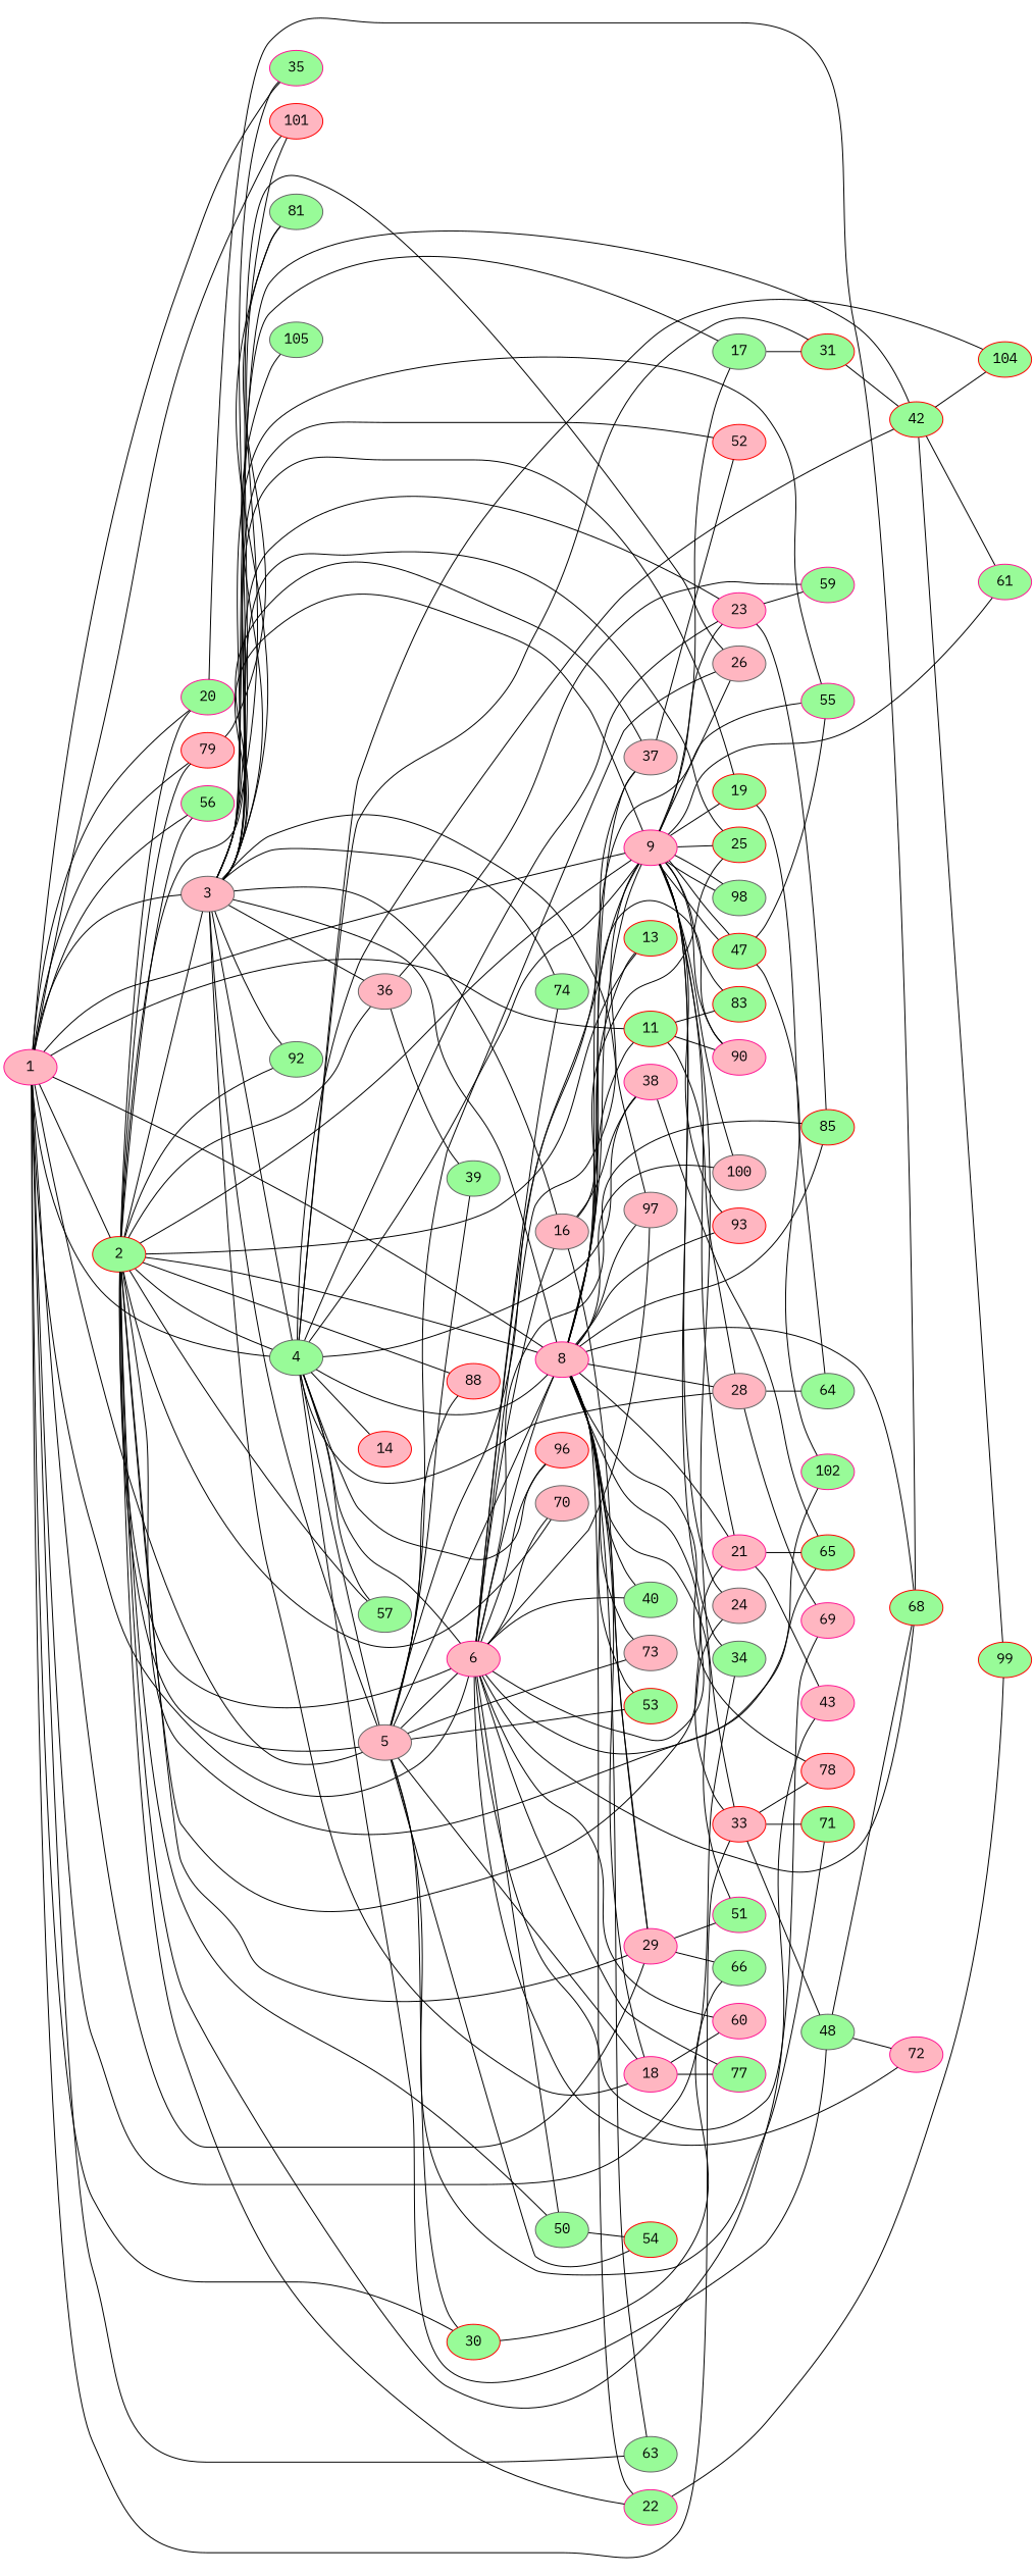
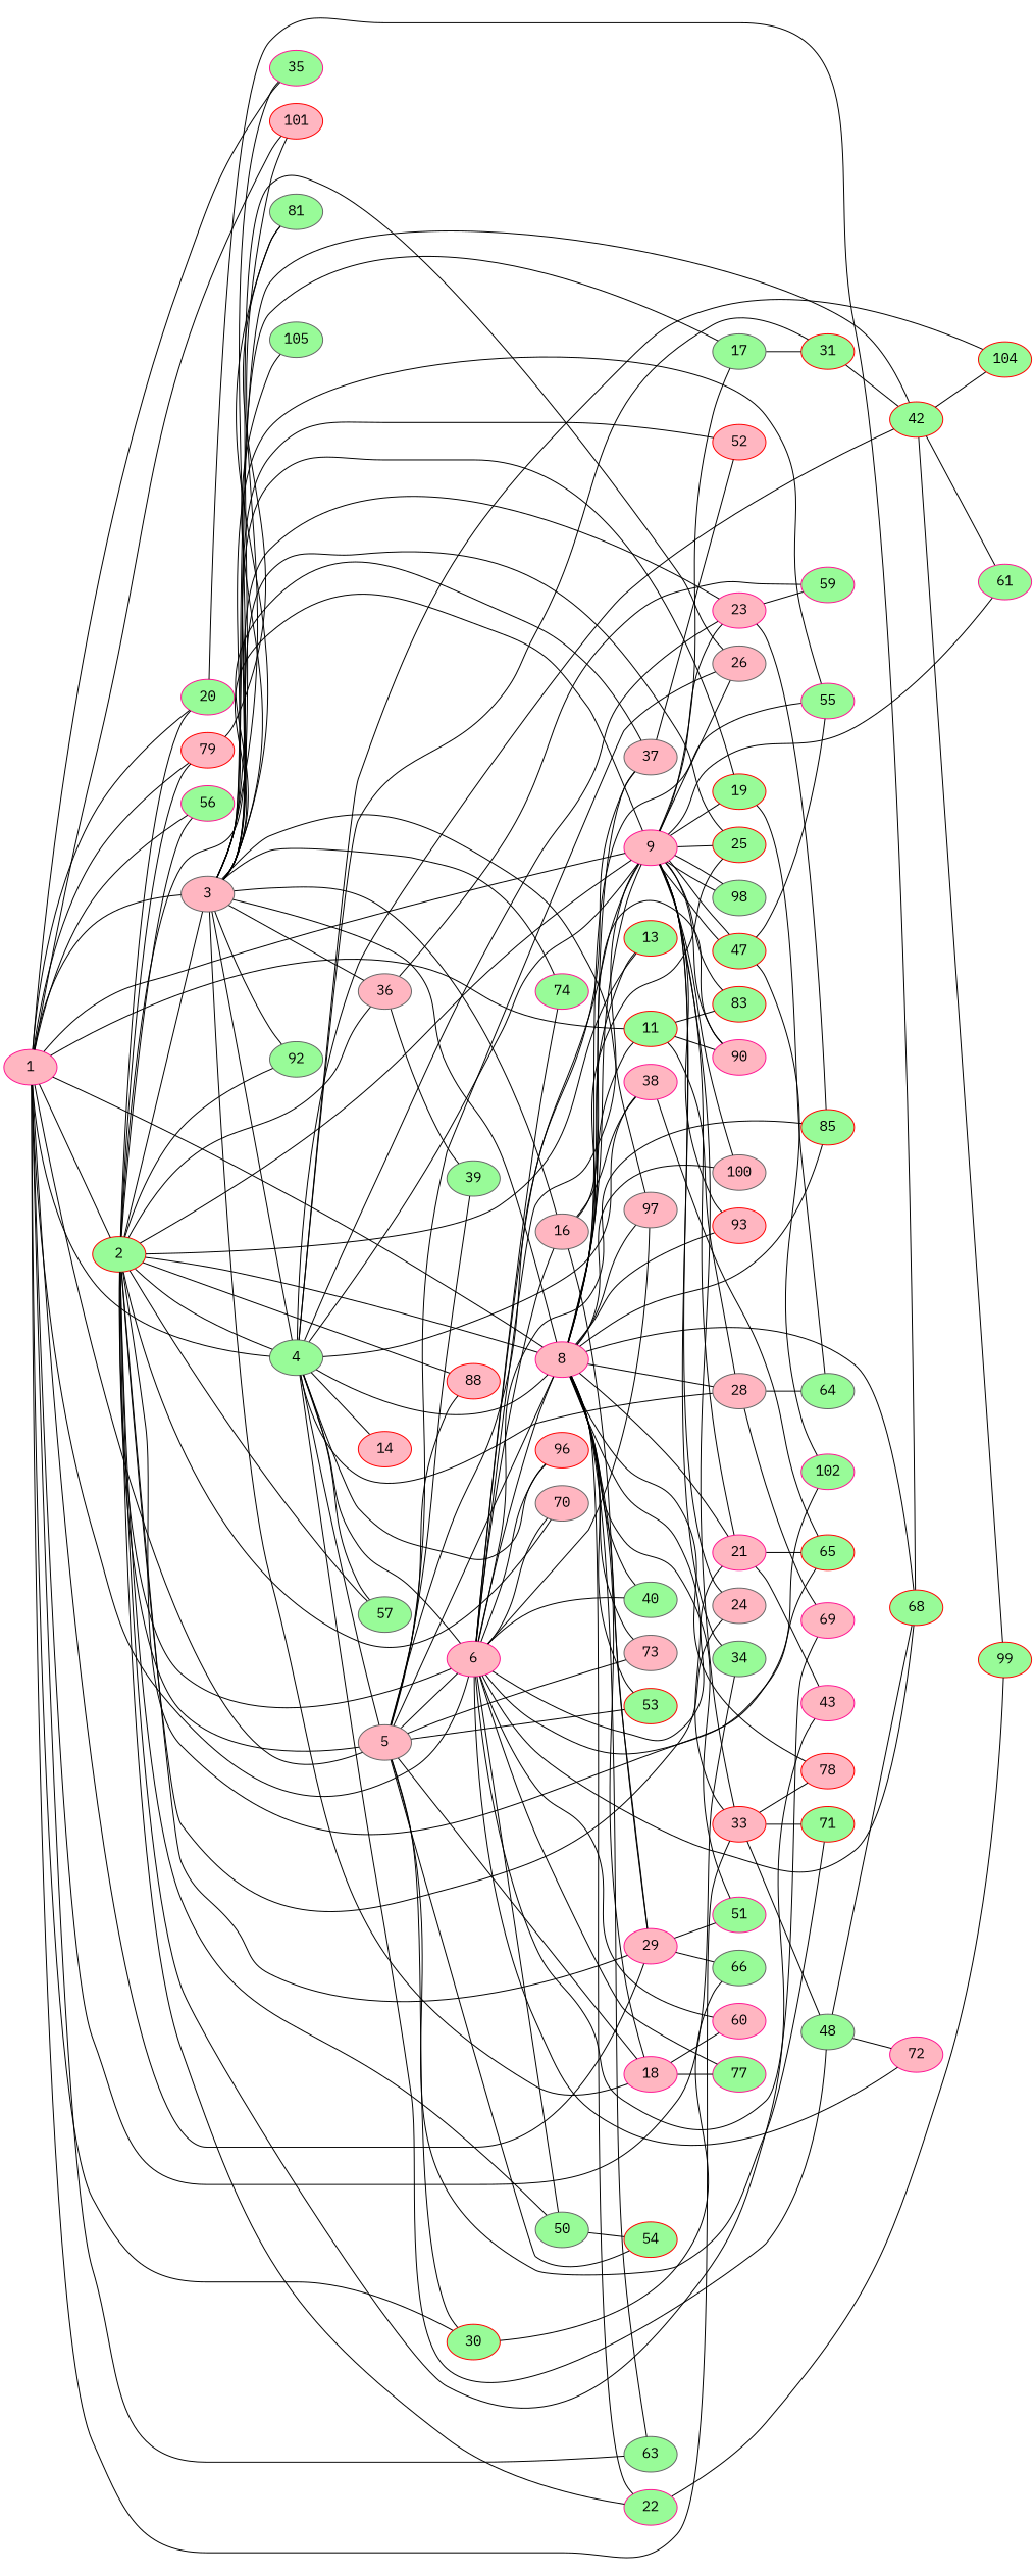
  graph {
    fontname="IBM Plex Mono"
    rankdir=LR
    node [color=gray40 fillcolor=palegreen fontname="IBM Plex Mono" style=filled]
    edge [fontname="IBM Plex Mono"]
    1 [color=deeppink fillcolor=lightpink super="+27"]
    2 [color=red super="+7"]
    3 [fillcolor=lightpink super="+10"]
    4 [super="+75"]
    5 [fillcolor=lightpink super="+12"]
    6 [color=deeppink fillcolor=lightpink super="+15"]
    8 [color=deeppink fillcolor=lightpink super="+89"]
    9 [color=deeppink fillcolor=lightpink super="+67"]
    11 [color=red super="+106"]
    20 [color=deeppink]
    29 [color=deeppink fillcolor=lightpink super="+41"]
    30 [color=red]
    33 [color=red fillcolor=lightpink super="+58"]
    34
    35 [color=deeppink]
    56 [color=deeppink]
    63
    79 [color=red fillcolor=lightpink]
    101 [color=red fillcolor=lightpink]
    13 [color=red]
    22 [color=deeppink super="+94"]
    24 [fillcolor=lightpink]
    26 [fillcolor=lightpink super="+62"]
    36 [fillcolor=lightpink]
    43 [color=deeppink fillcolor=lightpink]
    50
    57
    70 [fillcolor=lightpink]
    88 [color=red fillcolor=lightpink]
    92
    102 [color=deeppink]
    16 [fillcolor=lightpink super="+82"]
    17
    19 [color=red]
    23 [color=deeppink fillcolor=lightpink super="+44"]
    25 [color=red super="+32"]
    37 [fillcolor=lightpink super="+95"]
    42 [color=red super="+49"]
    52 [color=red fillcolor=lightpink]
    55 [color=deeppink super="+84"]
-   74
+   74 [color=deeppink]
    81
    97 [fillcolor=lightpink]
    105
    18 [color=deeppink fillcolor=lightpink super="+76"]
    14 [color=red fillcolor=lightpink]
    28 [fillcolor=lightpink super="+46"]
    31 [color=red]
    38 [color=deeppink fillcolor=lightpink]
    48 [super="+91"]
    96 [color=red fillcolor=lightpink]
    104 [color=red]
    39
    53 [color=red]
    54 [color=red]
    71 [color=red]
    73 [fillcolor=lightpink]
    21 [color=deeppink fillcolor=lightpink super="+45"]
    40
    60 [color=deeppink fillcolor=lightpink]
    65 [color=red super="+80"]
    68 [color=red super="+87"]
    69 [color=deeppink fillcolor=lightpink]
    72 [color=deeppink fillcolor=lightpink]
    77 [color=deeppink]
    85 [color=red super="+103"]
    51 [color=deeppink]
    78 [color=red fillcolor=lightpink]
    93 [color=red fillcolor=lightpink]
    100 [fillcolor=lightpink]
    47 [color=red super="+86"]
    61 [color=deeppink]
    83 [color=red]
    90 [color=deeppink fillcolor=lightpink]
    98
    66
    99 [color=red]
    59 [color=deeppink]
    64
    1 -- 2 [weight=2]
    1 -- 3 [weight=3]
    1 -- 4
    1 -- 5
    1 -- 6
    1 -- 8
    1 -- 9
    1 -- 11
    1 -- 20
    1 -- 29
    1 -- 30
    1 -- 33
    1 -- 34
    1 -- 35
    1 -- 56
    1 -- 63
    1 -- 79
    1 -- 101
    2 -- 3 [weight=4]
    2 -- 4 [weight=2]
    2 -- 5 [weight=3]
    2 -- 6 [weight=2]
    2 -- 8 [weight=2]
    2 -- 9 [weight=2]
    2 -- 20
    2 -- 29
    2 -- 56
    2 -- 79
    2 -- 13
    2 -- 22
    2 -- 24
    2 -- 26
    2 -- 36
    2 -- 43
    2 -- 50
    2 -- 57
    2 -- 70
    2 -- 88
    2 -- 92
    2 -- 102
    3 -- 4 [weight=2]
-   3 -- 5 [weight=2]
    3 -- 8 [weight=2]
    3 -- 9 [weight=2]
    3 -- 35
    3 -- 101
    3 -- 36
    3 -- 92
    3 -- 16
    3 -- 17
    3 -- 19
    3 -- 23
    3 -- 25
    3 -- 37
    3 -- 42
    3 -- 52
    3 -- 55
    3 -- 74
    3 -- 81
    3 -- 97
    3 -- 105
    3 -- 18 [weight=2]
    4 -- 5
    4 -- 6
    4 -- 8
    4 -- 9 [weight=2]
    4 -- 57
    4 -- 23
    4 -- 42
    4 -- 14
    4 -- 28
    4 -- 31
    4 -- 38
    4 -- 48
    4 -- 96
    4 -- 104
    5 -- 6
    5 -- 8
    5 -- 9
    5 -- 30
    5 -- 26
    5 -- 88
    5 -- 18 [weight=2]
    5 -- 39
    5 -- 53
    5 -- 54
    5 -- 71
    5 -- 73
    6 -- 8
    6 -- 9 [weight=3]
    6 -- 50
    6 -- 70
    6 -- 16
    6 -- 37
    6 -- 74
    6 -- 97
    6 -- 96
    6 -- 21 [weight=2]
    6 -- 40
    6 -- 60
    6 -- 65
    6 -- 68
    6 -- 69
    6 -- 72
    6 -- 77
    6 -- 85
    8 -- 9
    8 -- 11
    8 -- 29
    8 -- 33
    8 -- 63
    8 -- 13
    8 -- 22 [weight=2]
    8 -- 25
    8 -- 37
    8 -- 55
    8 -- 97
    8 -- 18
    8 -- 28
    8 -- 53
    8 -- 73
    8 -- 21
    8 -- 40
    8 -- 68
    8 -- 85
    8 -- 51
    8 -- 78
    8 -- 93
    8 -- 100
    9 -- 33
    9 -- 34
    9 -- 24
    9 -- 26
    9 -- 17
    9 -- 19
    9 -- 23
    9 -- 25
    9 -- 21
    9 -- 93
    9 -- 100
    9 -- 47 [weight=2]
    9 -- 47
    9 -- 61
    9 -- 83
    9 -- 90
    9 -- 98
    9 -- 98
    11 -- 28
    11 -- 83
    11 -- 90
    20 -- 68
    29 -- 51
    29 -- 66
    30 -- 66
    33 -- 48
    33 -- 71
    33 -- 78
    79 -- 81
    22 -- 99
    36 -- 39
    36 -- 59
    50 -- 54
    16 -- 29
    16 -- 38
    16 -- 90
    17 -- 31
    19 -- 64
    23 -- 85
    23 -- 59
    37 -- 52
    42 -- 104
    42 -- 61
    42 -- 99
    18 -- 60
    18 -- 77
    28 -- 69
    28 -- 64
    31 -- 42
    38 -- 65
    48 -- 68
    48 -- 72
    21 -- 43
    21 -- 65
    47 -- 102
    47 -- 55
  }
